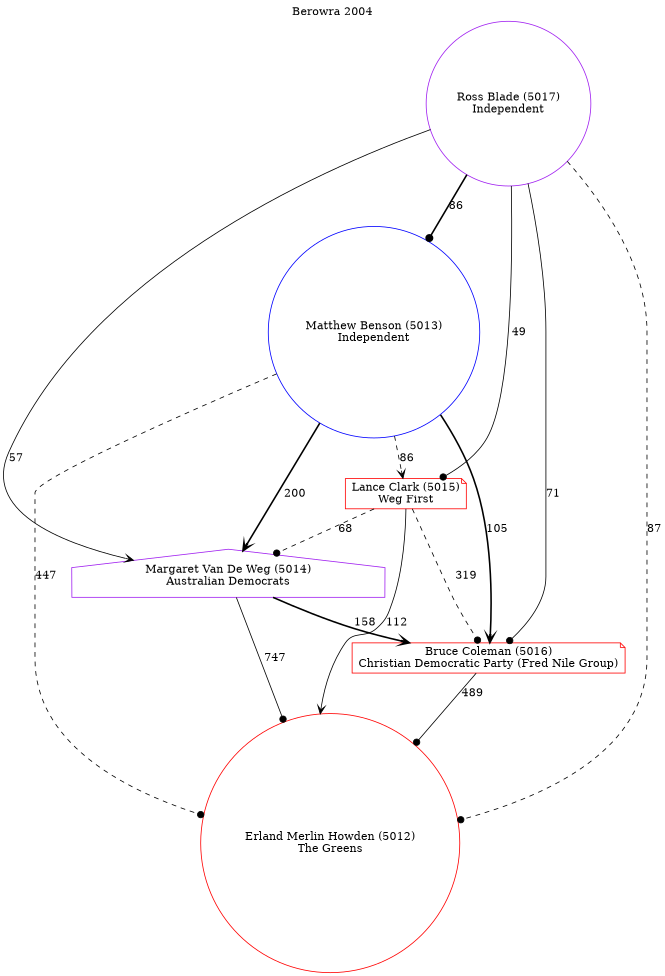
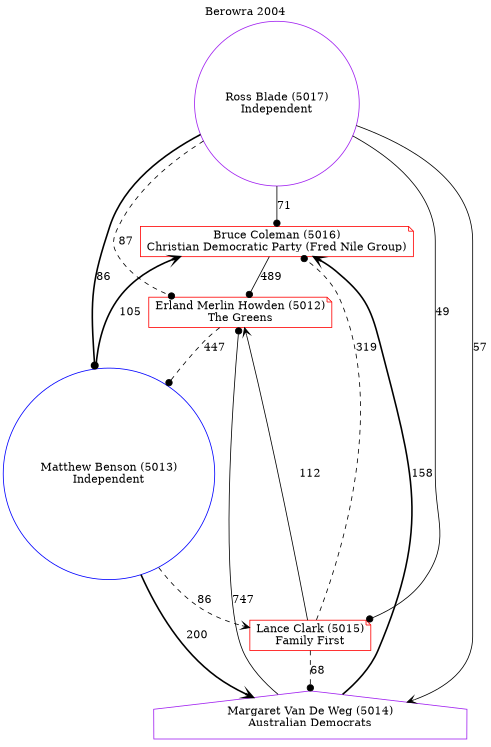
  digraph {
    label="Berowra 2004"
    labelloc=t
    mclimit=10
    node [color=red shape=circle]
    edge [arrowhead=dot style=solid]
    n1 [label="Bruce Coleman (5016)\nChristian Democratic Party (Fred Nile Group)" shape=note]
-   n2 [label="Erland Merlin Howden (5012)\nThe Greens"]
-   n3 [label="Lance Clark (5015)\nWeg First" shape=note]
+   n2 [label="Erland Merlin Howden (5012)\nThe Greens" shape=note]
+   n3 [label="Lance Clark (5015)\nFamily First" shape=note]
    n4 [color=purple label="Margaret Van De Weg (5014)\nAustralian Democrats" shape=house]
    n5 [color=blue label="Matthew Benson (5013)\nIndependent"]
    n6 [color=purple label="Ross Blade (5017)\nIndependent"]
    n1 -> n2 [label=489]
    n3 -> n1 [label=319 style=dashed]
    n3 -> n2 [arrowhead=vee label=112]
    n3 -> n4 [label=68 style=dashed]
    n4 -> n1 [arrowhead=vee label=158 style=bold]
    n4 -> n2 [label=747]
    n5 -> n1 [arrowhead=vee label=105 style=bold]
-   n5 -> n2 [label=447 style=dashed]
+   n2 -> n5 [label=447 style=dashed]
    n5 -> n3 [arrowhead=vee label=86 style=dashed]
    n5 -> n4 [arrowhead=vee label=200 style=bold]
    n6 -> n1 [label=71]
    n6 -> n2 [label=87 style=dashed]
    n6 -> n3 [label=49]
    n6 -> n4 [arrowhead=vee label=57]
    n6 -> n5 [label=86 style=bold]
  }
